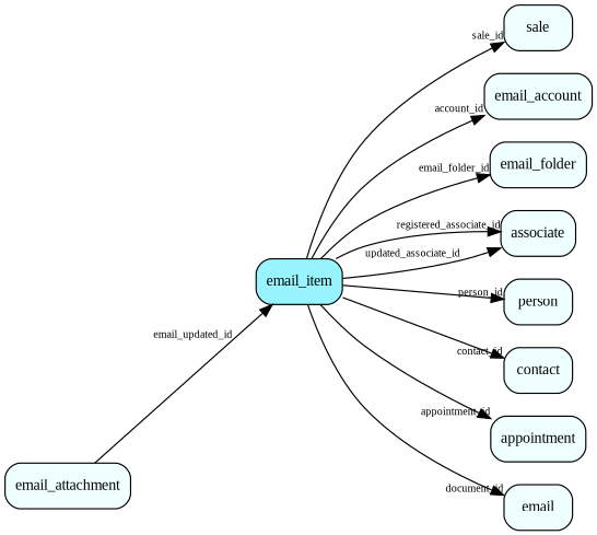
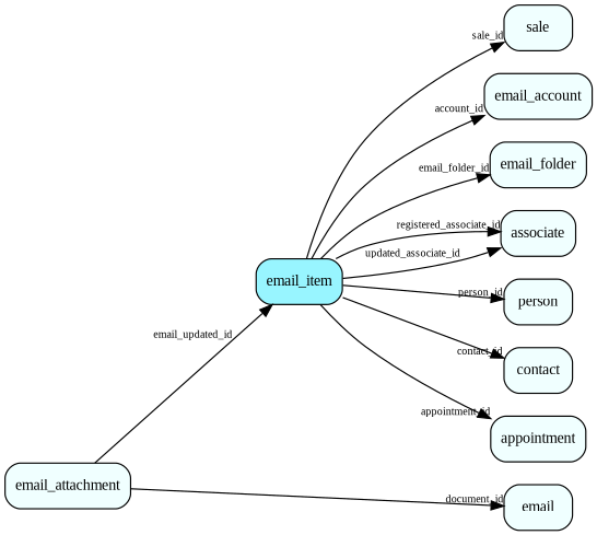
  digraph {
    fontname="Liberation Serif"
    rankdir=LR
    node [fillcolor=azure1 fontname="Liberation Serif" fontsize=12 shape=box style="rounded, filled"]
    edge [fontname="Liberation Serif" fontsize=9]
    email_item [fillcolor=cadetblue1]
    email_account
    email_folder
    associate
    person
    contact
    n7 [label=email]
    appointment
    sale
    email_attachment
    email_item -> email_account [headlabel=account_id]
    email_item -> email_folder [headlabel=email_folder_id]
    email_item -> associate [headlabel=registered_associate_id]
    email_item -> associate [label=updated_associate_id]
    email_item -> person [headlabel=person_id]
    email_item -> contact [headlabel=contact_id]
-   email_item -> n7 [headlabel=document_id]
+   email_attachment -> n7 [headlabel=document_id]
    email_item -> appointment [headlabel=appointment_id]
    email_item -> sale [headlabel=sale_id]
    email_attachment -> email_item [label=email_updated_id]
  }
